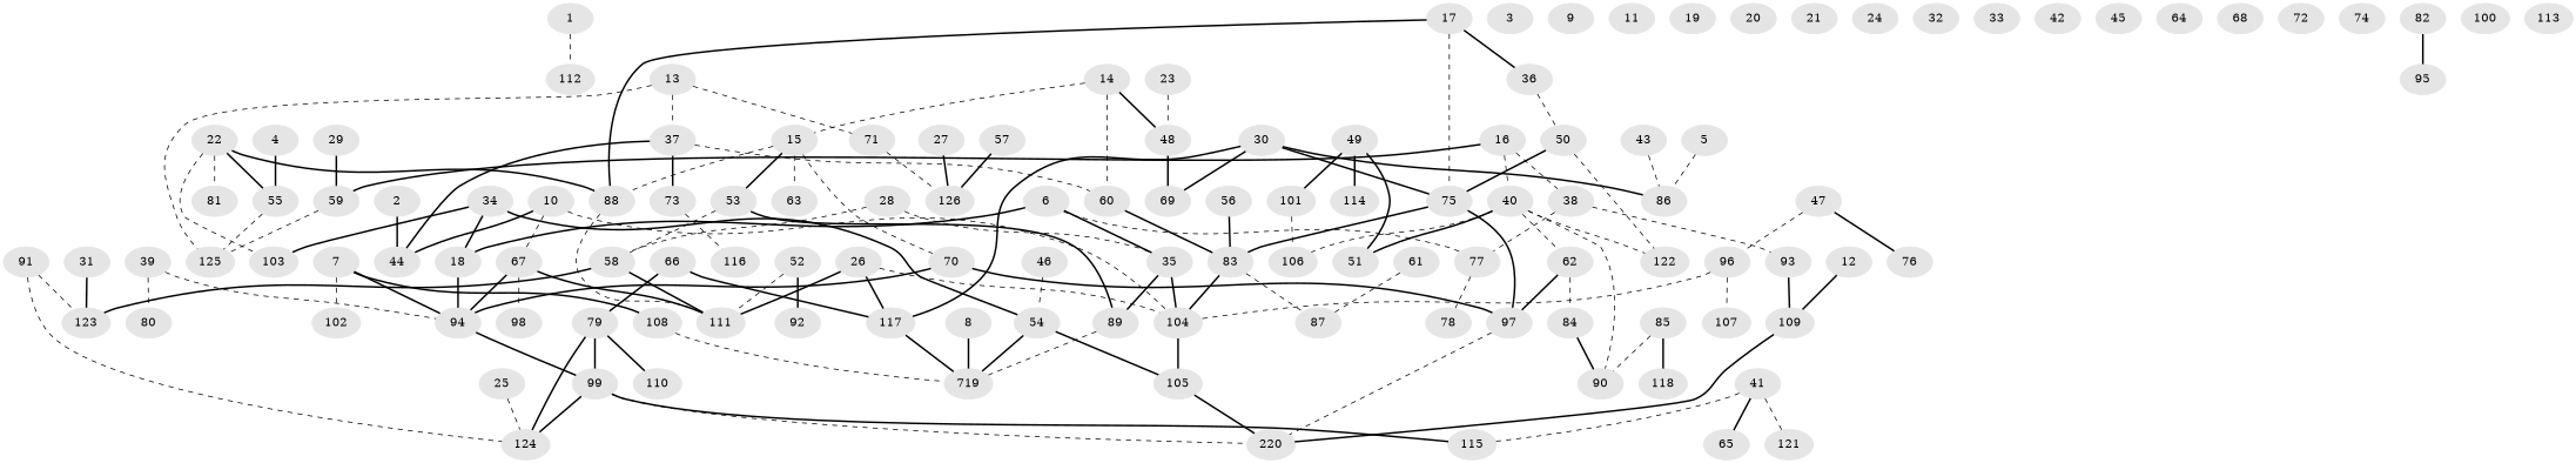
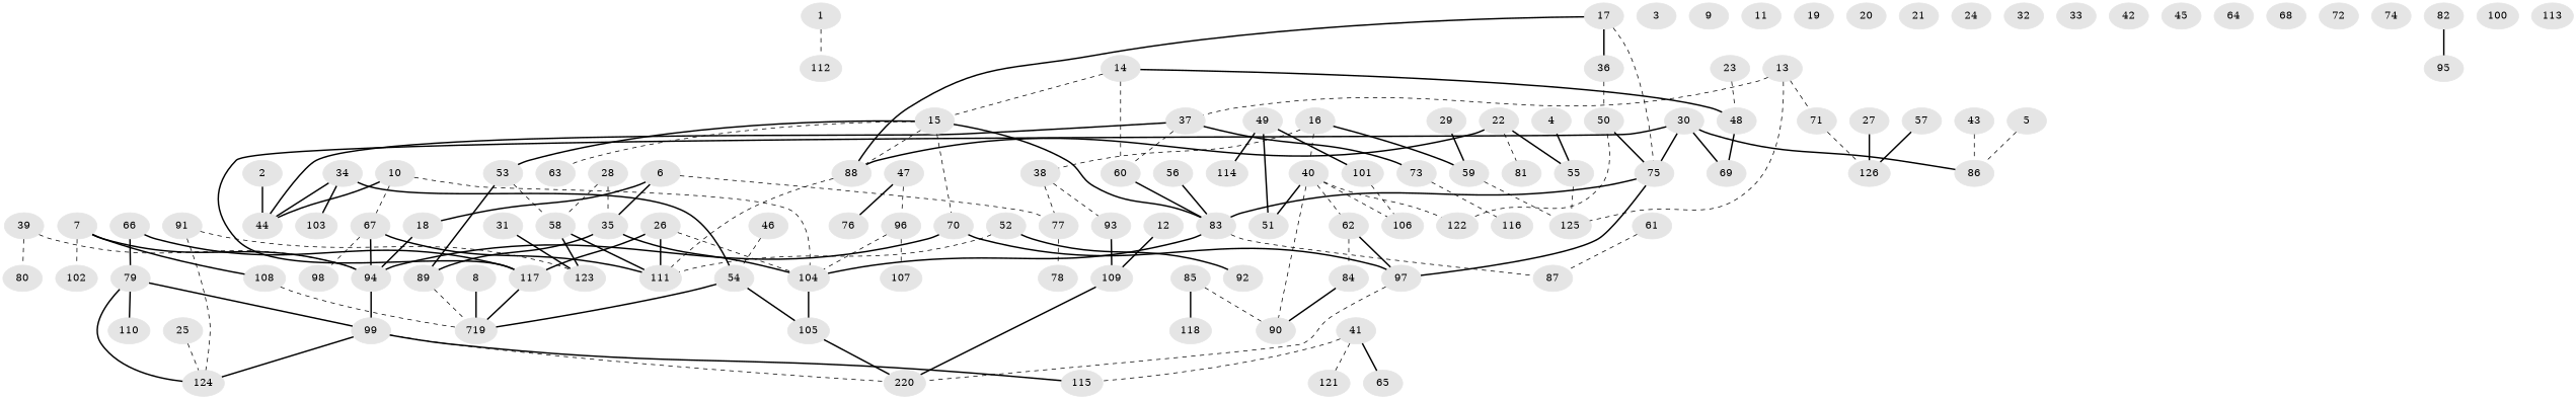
  graph {
    node [color=gray90 style=filled]
    edge [style=bold]
    1
    112
    2
    44
    3
    4
    55
    125
    5
    86
    6
    18
    35
    77
    94
    104
    89
    78
    7
    102
    108
    99
    n23 [label=719]
    8
    9
    10
    67
    111
    98
    105
    11
    12
    109
    n34 [label=220]
    13
    37
    71
    60
    73
    126
    14
    15
    48
    53
    63
    70
    83
    88
    69
    58
    97
    87
    16
    38
    40
    59
    93
    51
    62
    90
    106
    122
    17
    36
    75
    50
    19
    20
    21
    22
    81
    103
    23
    24
    25
    124
    26
    117
    27
    28
    123
    29
    30
    31
    32
    33
    34
    54
    116
    39
    80
    84
    41
    65
    115
    121
    42
    43
    45
    46
    47
    76
    96
    107
    49
    101
    114
    52
    92
    56
    57
    61
    64
    66
    79
    110
    68
    72
    74
    82
    95
    85
    118
    91
    100
    113
    1 -- 112 [style=dashed]
    2 -- 44
    4 -- 55
    55 -- 125 [style=dashed]
    5 -- 86 [style=dashed]
    6 -- 18
    6 -- 35
    6 -- 77 [style=dashed]
    18 -- 94
    35 -- 104
    35 -- 89
    77 -- 78 [style=dashed]
    94 -- 99
    104 -- 105
    89 -- n23 [style=dashed]
    7 -- 94
    7 -- 102 [style=dashed]
    7 -- 108
    108 -- n23 [style=dashed]
    99 -- n34 [style=dashed]
    99 -- 124
    99 -- 115
    8 -- n23
    10 -- 44
    10 -- 104 [style=dashed]
    10 -- 67 [style=dashed]
    67 -- 94
    67 -- 111
    67 -- 98 [style=dashed]
    105 -- n34
    12 -- 109
    109 -- n34
    13 -- 125 [style=dashed]
    13 -- 37 [style=dashed]
    13 -- 71 [style=dashed]
    37 -- 44
    37 -- 60 [style=dashed]
    37 -- 73
    71 -- 126 [style=dashed]
    60 -- 83
    73 -- 116 [style=dashed]
    14 -- 60 [style=dashed]
    14 -- 15 [style=dashed]
    14 -- 48
    15 -- 53
    15 -- 63 [style=dashed]
    15 -- 70 [style=dashed]
+   15 -- 83
    15 -- 88 [style=dashed]
    48 -- 69
    53 -- 89
    53 -- 58 [style=dashed]
    70 -- 94
    70 -- 97
    83 -- 104
    83 -- 87 [style=dashed]
    88 -- 111 [style=dashed]
    58 -- 111
    58 -- 123
    97 -- n34 [style=dashed]
    16 -- 38 [style=dashed]
    16 -- 40 [style=dashed]
    16 -- 59
    38 -- 77 [style=dashed]
    38 -- 93 [style=dashed]
    40 -- 51
    40 -- 62 [style=dashed]
    40 -- 90 [style=dashed]
    40 -- 106 [style=dashed]
    40 -- 122 [style=dashed]
    59 -- 125 [style=dashed]
    93 -- 109
    62 -- 97
    62 -- 84 [style=dashed]
    17 -- 88
    17 -- 36
    17 -- 75 [style=dashed]
    36 -- 50 [style=dashed]
    75 -- 83
    75 -- 97
    50 -- 122 [style=dashed]
    50 -- 75
    22 -- 55
    22 -- 88
    22 -- 81 [style=dashed]
-   22 -- 103 [style=dashed]
    23 -- 48 [style=dashed]
    25 -- 124 [style=dashed]
    26 -- 104 [style=dashed]
    26 -- 111
    26 -- 117
    117 -- n23
    27 -- 126
    28 -- 35 [style=dashed]
    28 -- 58 [style=dashed]
    29 -- 59
    30 -- 86
    30 -- 69
    30 -- 75
    30 -- 117
    31 -- 123
-   34 -- 18
+   34 -- 44
    34 -- 103
    34 -- 54
    54 -- n23
    54 -- 105
    39 -- 94 [style=dashed]
    39 -- 80 [style=dashed]
    84 -- 90
    41 -- 65
    41 -- 115 [style=dashed]
    41 -- 121 [style=dashed]
    43 -- 86 [style=dashed]
    46 -- 54 [style=dashed]
    47 -- 76
    47 -- 96 [style=dashed]
    96 -- 104 [style=dashed]
    96 -- 107 [style=dashed]
    49 -- 51
    49 -- 101
    49 -- 114
    101 -- 106 [style=dashed]
    52 -- 111 [style=dashed]
    52 -- 92
    56 -- 83
    57 -- 126
    61 -- 87 [style=dashed]
    66 -- 117
    66 -- 79
    79 -- 99
    79 -- 124
    79 -- 110
    82 -- 95
    85 -- 90 [style=dashed]
    85 -- 118
    91 -- 124 [style=dashed]
    91 -- 123 [style=dashed]
  }
